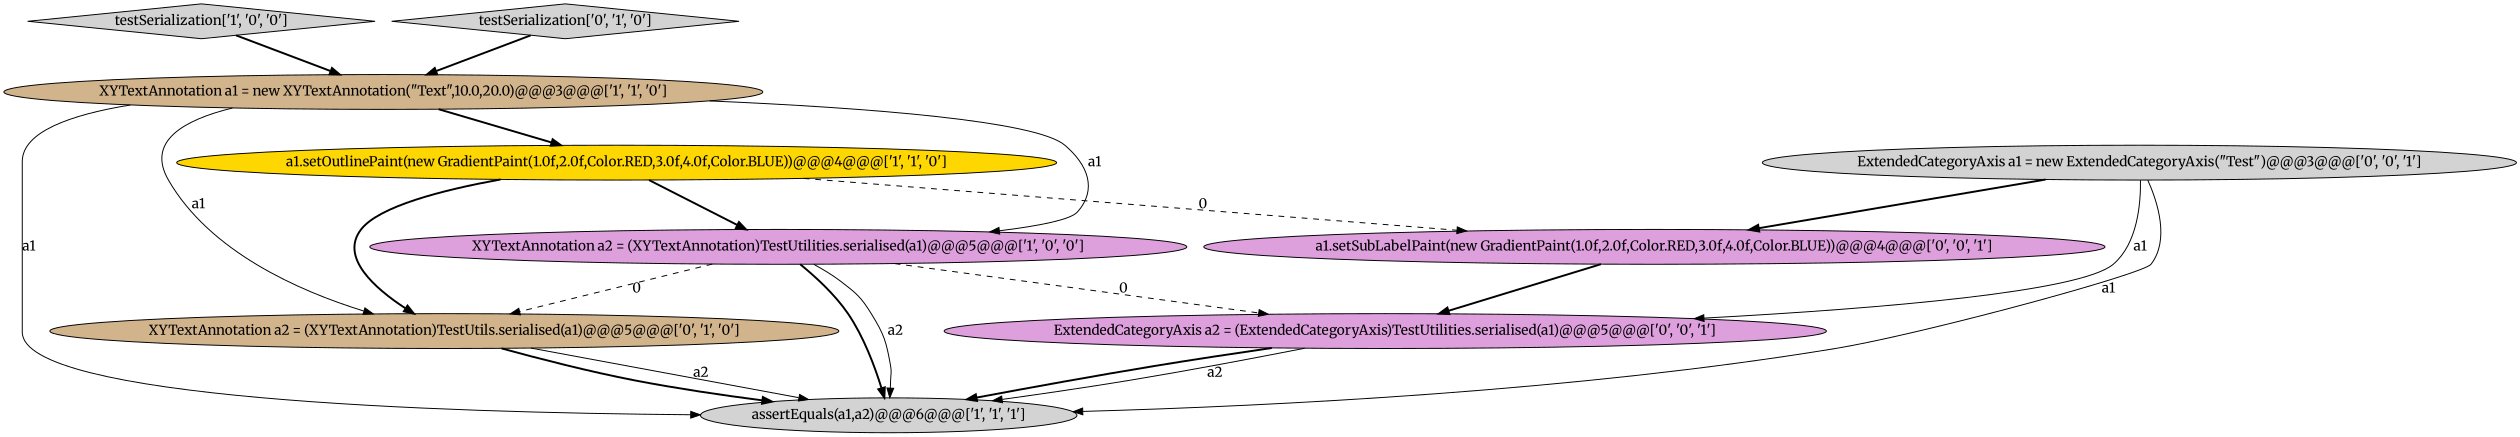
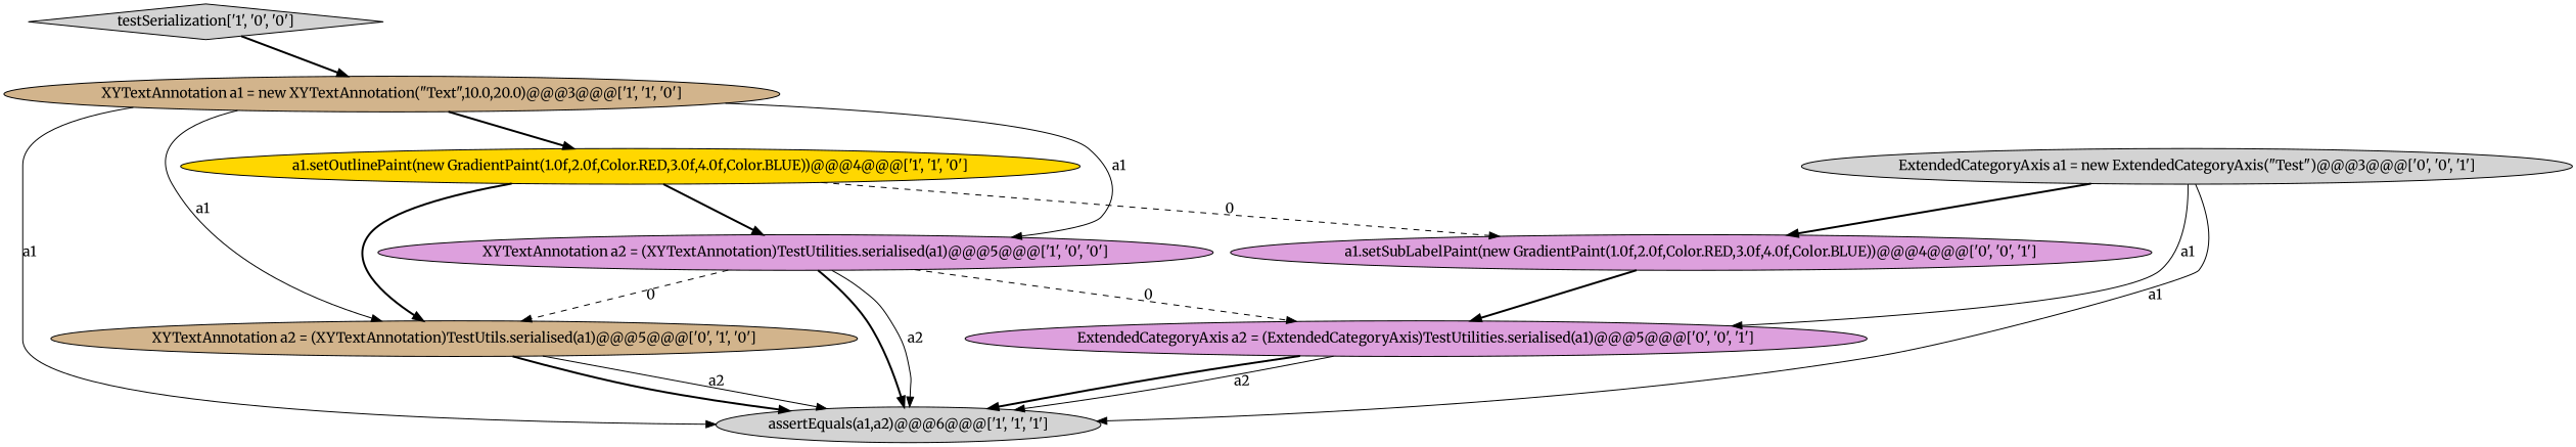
  digraph {
    fontname=Merriweather
    node [fillcolor=lightgrey fontname=Merriweather shape=ellipse style=filled]
    edge [fontname=Merriweather style=bold]
    n1 [fillcolor=plum label="a1.setSubLabelPaint(new GradientPaint(1.0f,2.0f,Color.RED,3.0f,4.0f,Color.BLUE))@@@4@@@['0', '0', '1']"]
    n2 [fillcolor=plum label="ExtendedCategoryAxis a2 = (ExtendedCategoryAxis)TestUtilities.serialised(a1)@@@5@@@['0', '0', '1']"]
    n3 [label="assertEquals(a1,a2)@@@6@@@['1', '1', '1']"]
    n4 [label="testSerialization['1', '0', '0']" shape=diamond]
    n5 [fillcolor=tan label="XYTextAnnotation a1 = new XYTextAnnotation(\"Text\",10.0,20.0)@@@3@@@['1', '1', '0']"]
    n6 [fillcolor=gold label="a1.setOutlinePaint(new GradientPaint(1.0f,2.0f,Color.RED,3.0f,4.0f,Color.BLUE))@@@4@@@['1', '1', '0']"]
    n7 [fillcolor=tan label="XYTextAnnotation a2 = (XYTextAnnotation)TestUtils.serialised(a1)@@@5@@@['0', '1', '0']"]
    n8 [fillcolor=plum label="XYTextAnnotation a2 = (XYTextAnnotation)TestUtilities.serialised(a1)@@@5@@@['1', '0', '0']"]
-   n9 [label="testSerialization['0', '1', '0']" shape=diamond]
    n10 [label="ExtendedCategoryAxis a1 = new ExtendedCategoryAxis(\"Test\")@@@3@@@['0', '0', '1']"]
    n1 -> n2
    n2 -> n3
    n2 -> n3 [label=a2 style=solid]
    n4 -> n5
    n5 -> n3 [label=a1 style=solid]
    n5 -> n6
    n5 -> n7 [label=a1 style=solid]
    n5 -> n8 [label=a1 style=solid]
    n6 -> n1 [label=0 style=dashed]
    n6 -> n7
    n6 -> n8
    n7 -> n3
    n7 -> n3 [label=a2 style=solid]
    n8 -> n2 [label=0 style=dashed]
    n8 -> n3
    n8 -> n3 [label=a2 style=solid]
    n8 -> n7 [label=0 style=dashed]
-   n9 -> n5
    n10 -> n1
    n10 -> n2 [label=a1 style=solid]
    n10 -> n3 [label=a1 style=solid]
  }
